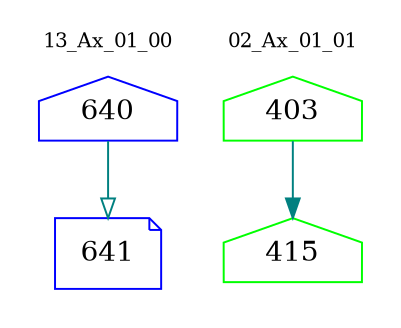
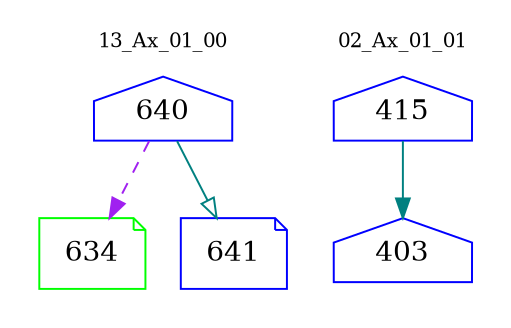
  digraph {
    node [color=blue shape=house]
    edge [arrowhead=normal color=teal style=solid]
    n1 [label=640]
+   n2 [color=green label=634 shape=note]
    n3 [label=641 shape=note]
-   n4 [color=green label=403]
-   n5 [color=green label=415]
+   n4 [label=403]
+   n5 [label=415]
    subgraph cluster_1 {
      color=white
      fontsize=10
      label="13_Ax_01_00"
      n1
+     n2
      n3
    }
    subgraph cluster_2 {
      color=white
      fontsize=10
      label="02_Ax_01_01"
      n4
      n5
    }
+   n1 -> n2 [color=purple style=dashed]
    n1 -> n3 [arrowhead=onormal]
-   n4 -> n5
+   n5 -> n4
  }
